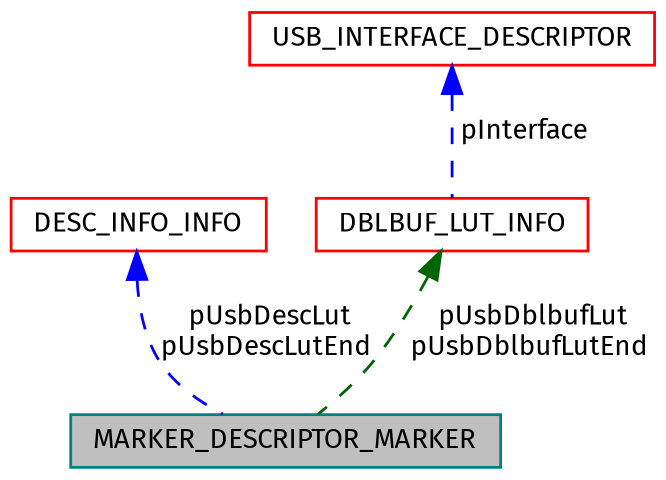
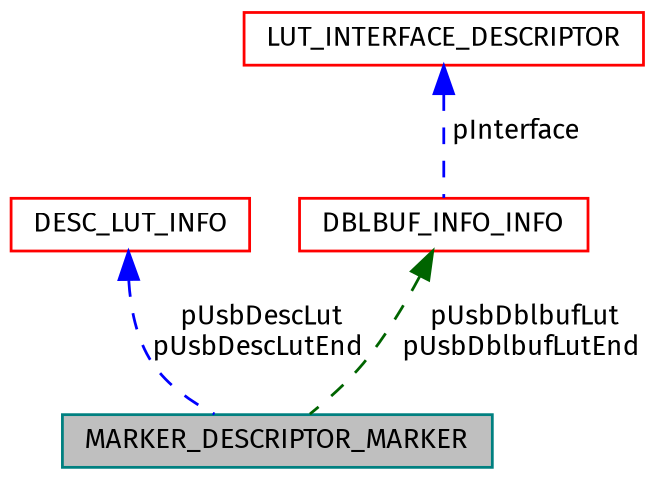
  digraph {
    fontname="Fira Sans"
    node [color=red fillcolor=white fontname="Fira Sans" fontsize=10 shape=record style=filled]
    edge [color=blue dir=back fontname="Fira Sans" fontsize=10 labelfontname=Helvetica labelfontsize=10 style=dashed]
    n1 [color=teal fillcolor=grey75 fontcolor=black height=0.2 label=MARKER_DESCRIPTOR_MARKER width=0.4]
-   n2 [height=0.2 label=DESC_INFO_INFO width=0.4]
-   n3 [height=0.2 label=DBLBUF_LUT_INFO width=0.4]
-   n4 [height=0.2 label=USB_INTERFACE_DESCRIPTOR width=0.4]
+   n2 [height=0.2 label=DESC_LUT_INFO width=0.4]
+   n3 [height=0.2 label=DBLBUF_INFO_INFO width=0.4]
+   n4 [height=0.2 label=LUT_INTERFACE_DESCRIPTOR width=0.4]
    n2 -> n1 [label=" pUsbDescLut\npUsbDescLutEnd"]
    n3 -> n1 [color=darkgreen label=" pUsbDblbufLut\npUsbDblbufLutEnd"]
    n4 -> n3 [label=" pInterface"]
  }
